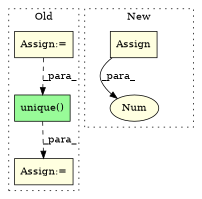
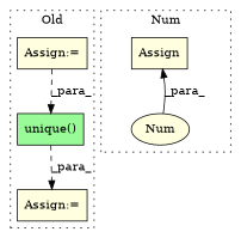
  digraph {
    node [a=68 fillcolor=lightyellow l=3 shape=box style=filled]
    edge [style=dashed]
    n1 [a=75 fillcolor=palegreen l="10,1" label="unique()" s="4534,4571"]
    n2 [label="Assign:=" s=4531]
    n3 [label="Assign:=" s=4476]
    n4 [a=63 l="20,0" label=Assign s="4189,0"]
    n5 [a=76 l=1 label=Num s=4207 shape=ellipse]
    subgraph cluster_1 {
      label=Old
      style=dotted
      n1
      n2
      n3
    }
    subgraph cluster_2 {
-     label=New
+     label=Num
      style=dotted
      n4
      n5
    }
    n1 -> n2 [label=_para_]
    n3 -> n1 [label=_para_]
-   n4 -> n5 [label=_para_ style=solid]
+   n5 -> n4 [label=_para_ style=solid]
  }
